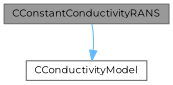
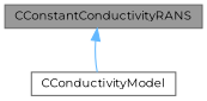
  digraph {
    fontname=Montserrat
    node [color=gray40 fontname=Montserrat fontsize=10 shape=box style=filled]
    n1 [fillcolor=grey60 fontcolor=black height=0.2 label=CConstantConductivityRANS width=0.4]
    n2 [fillcolor=white height=0.2 label=CConductivityModel width=0.4]
-   n2 -> n1 [color=steelblue1 dir=back fontname=Montserrat fontsize=10 labelfontname=Helvetica labelfontsize=10 style=solid]
+   n1 -> n2 [color=steelblue1 dir=back fontname=Montserrat fontsize=10 labelfontname=Helvetica labelfontsize=10 style=solid]
  }
